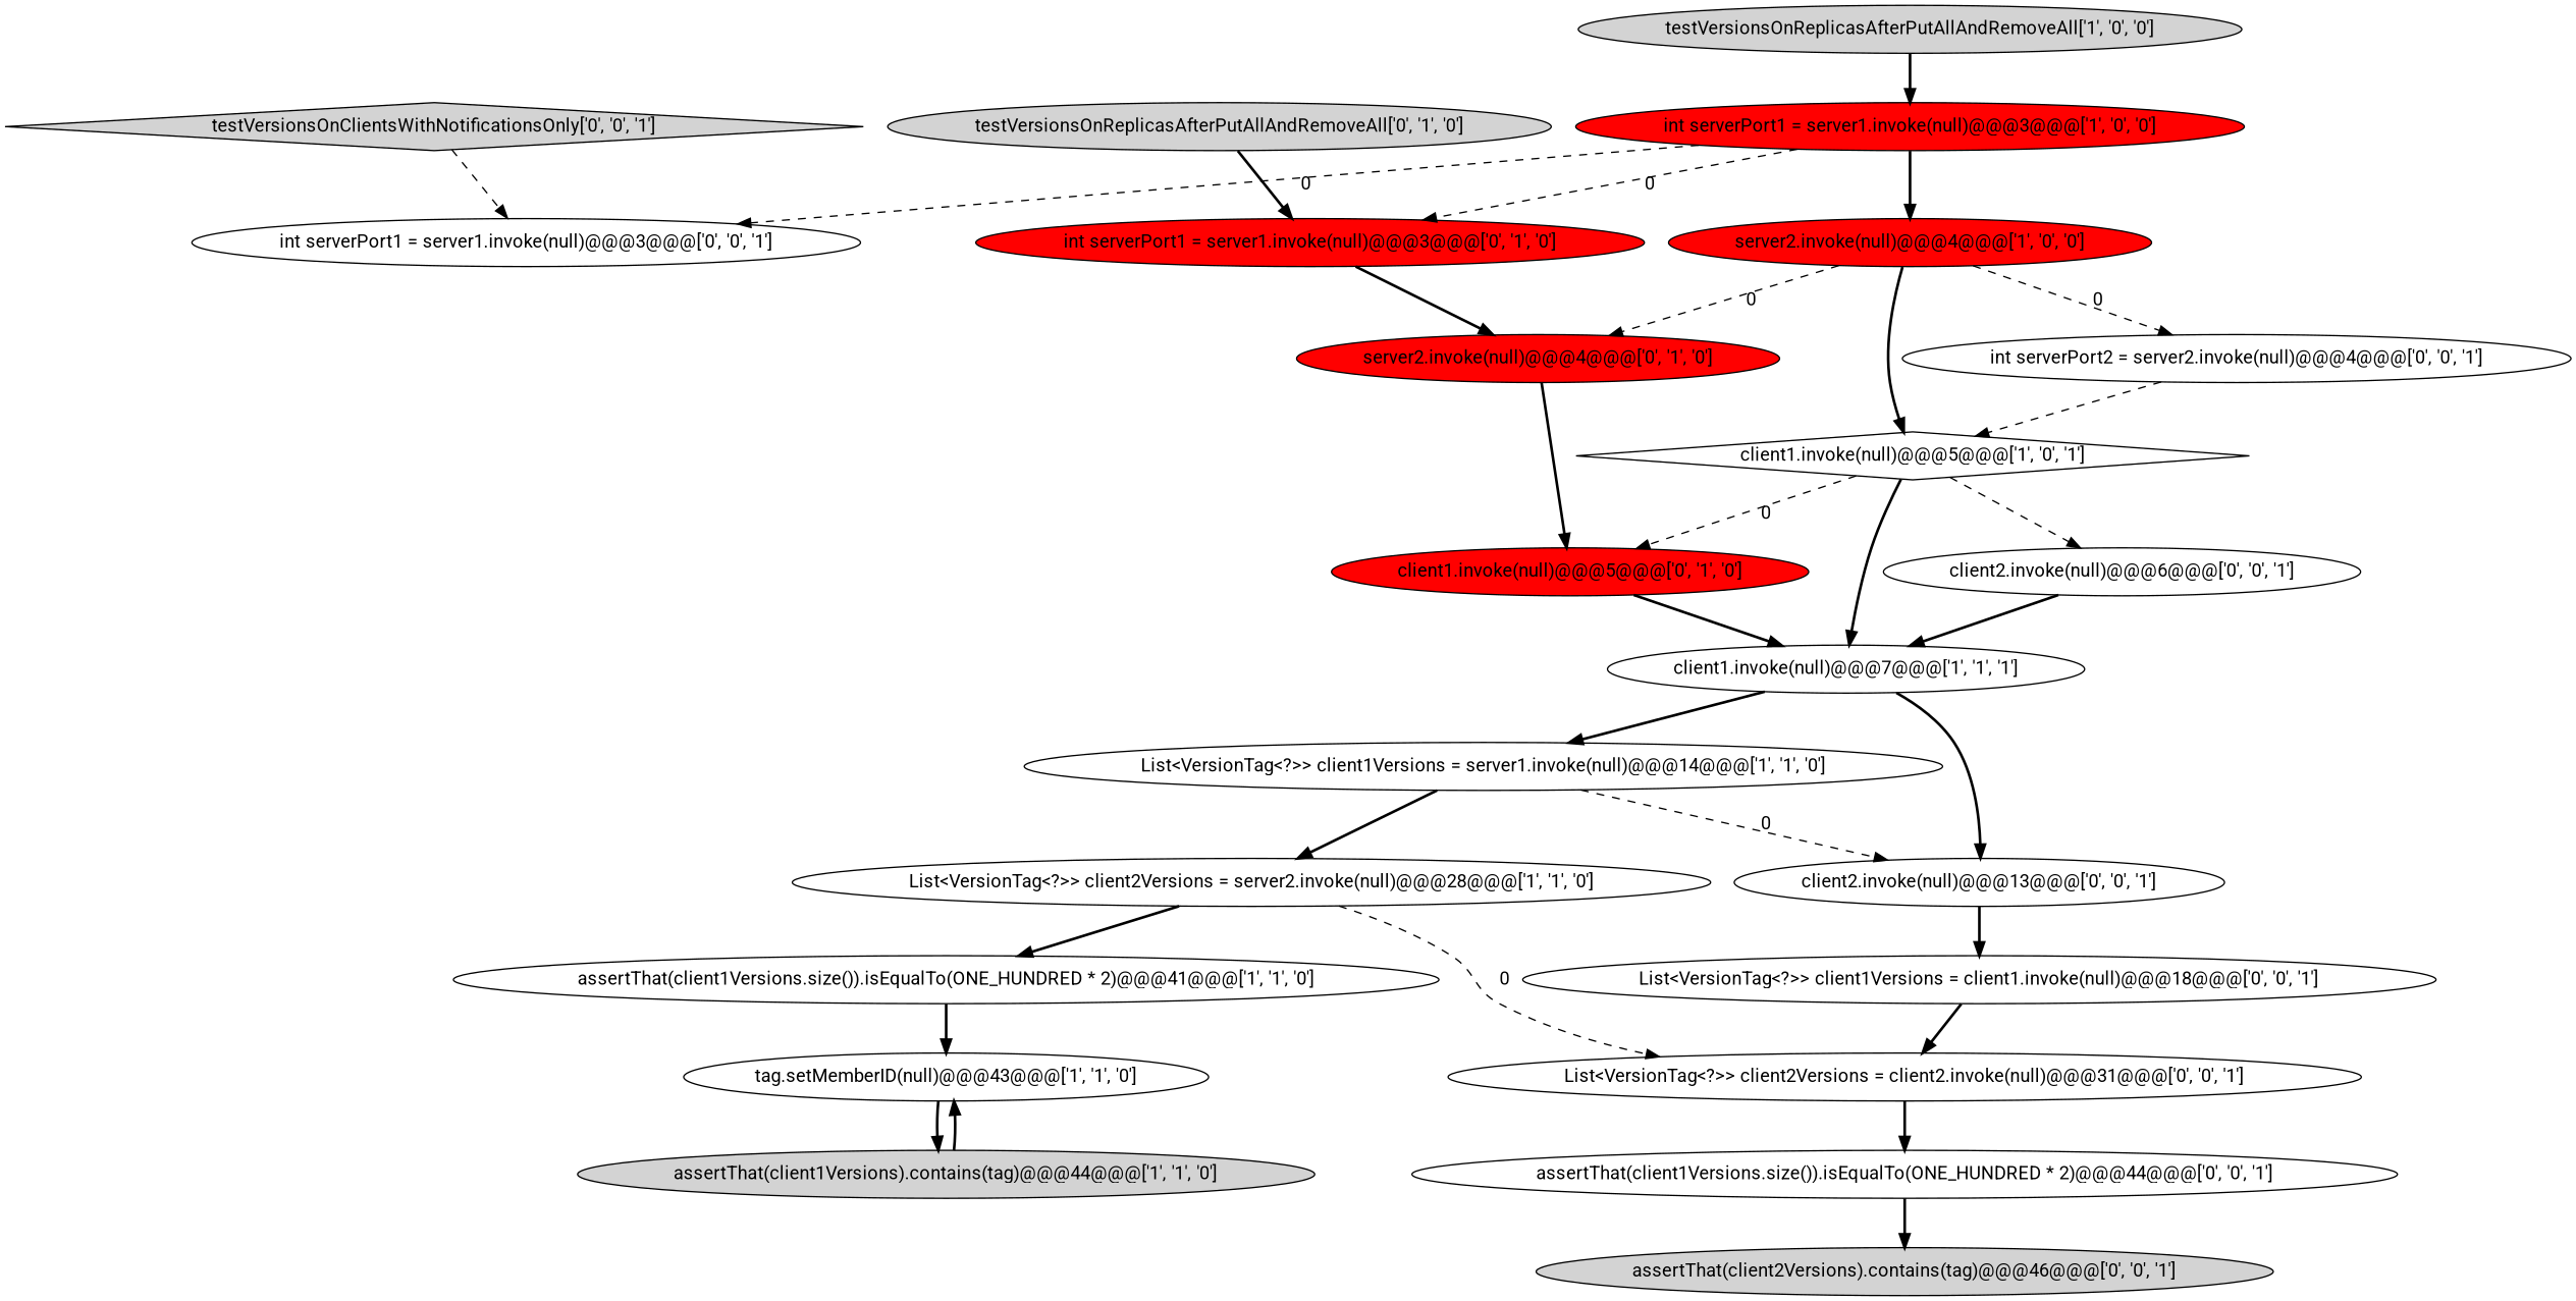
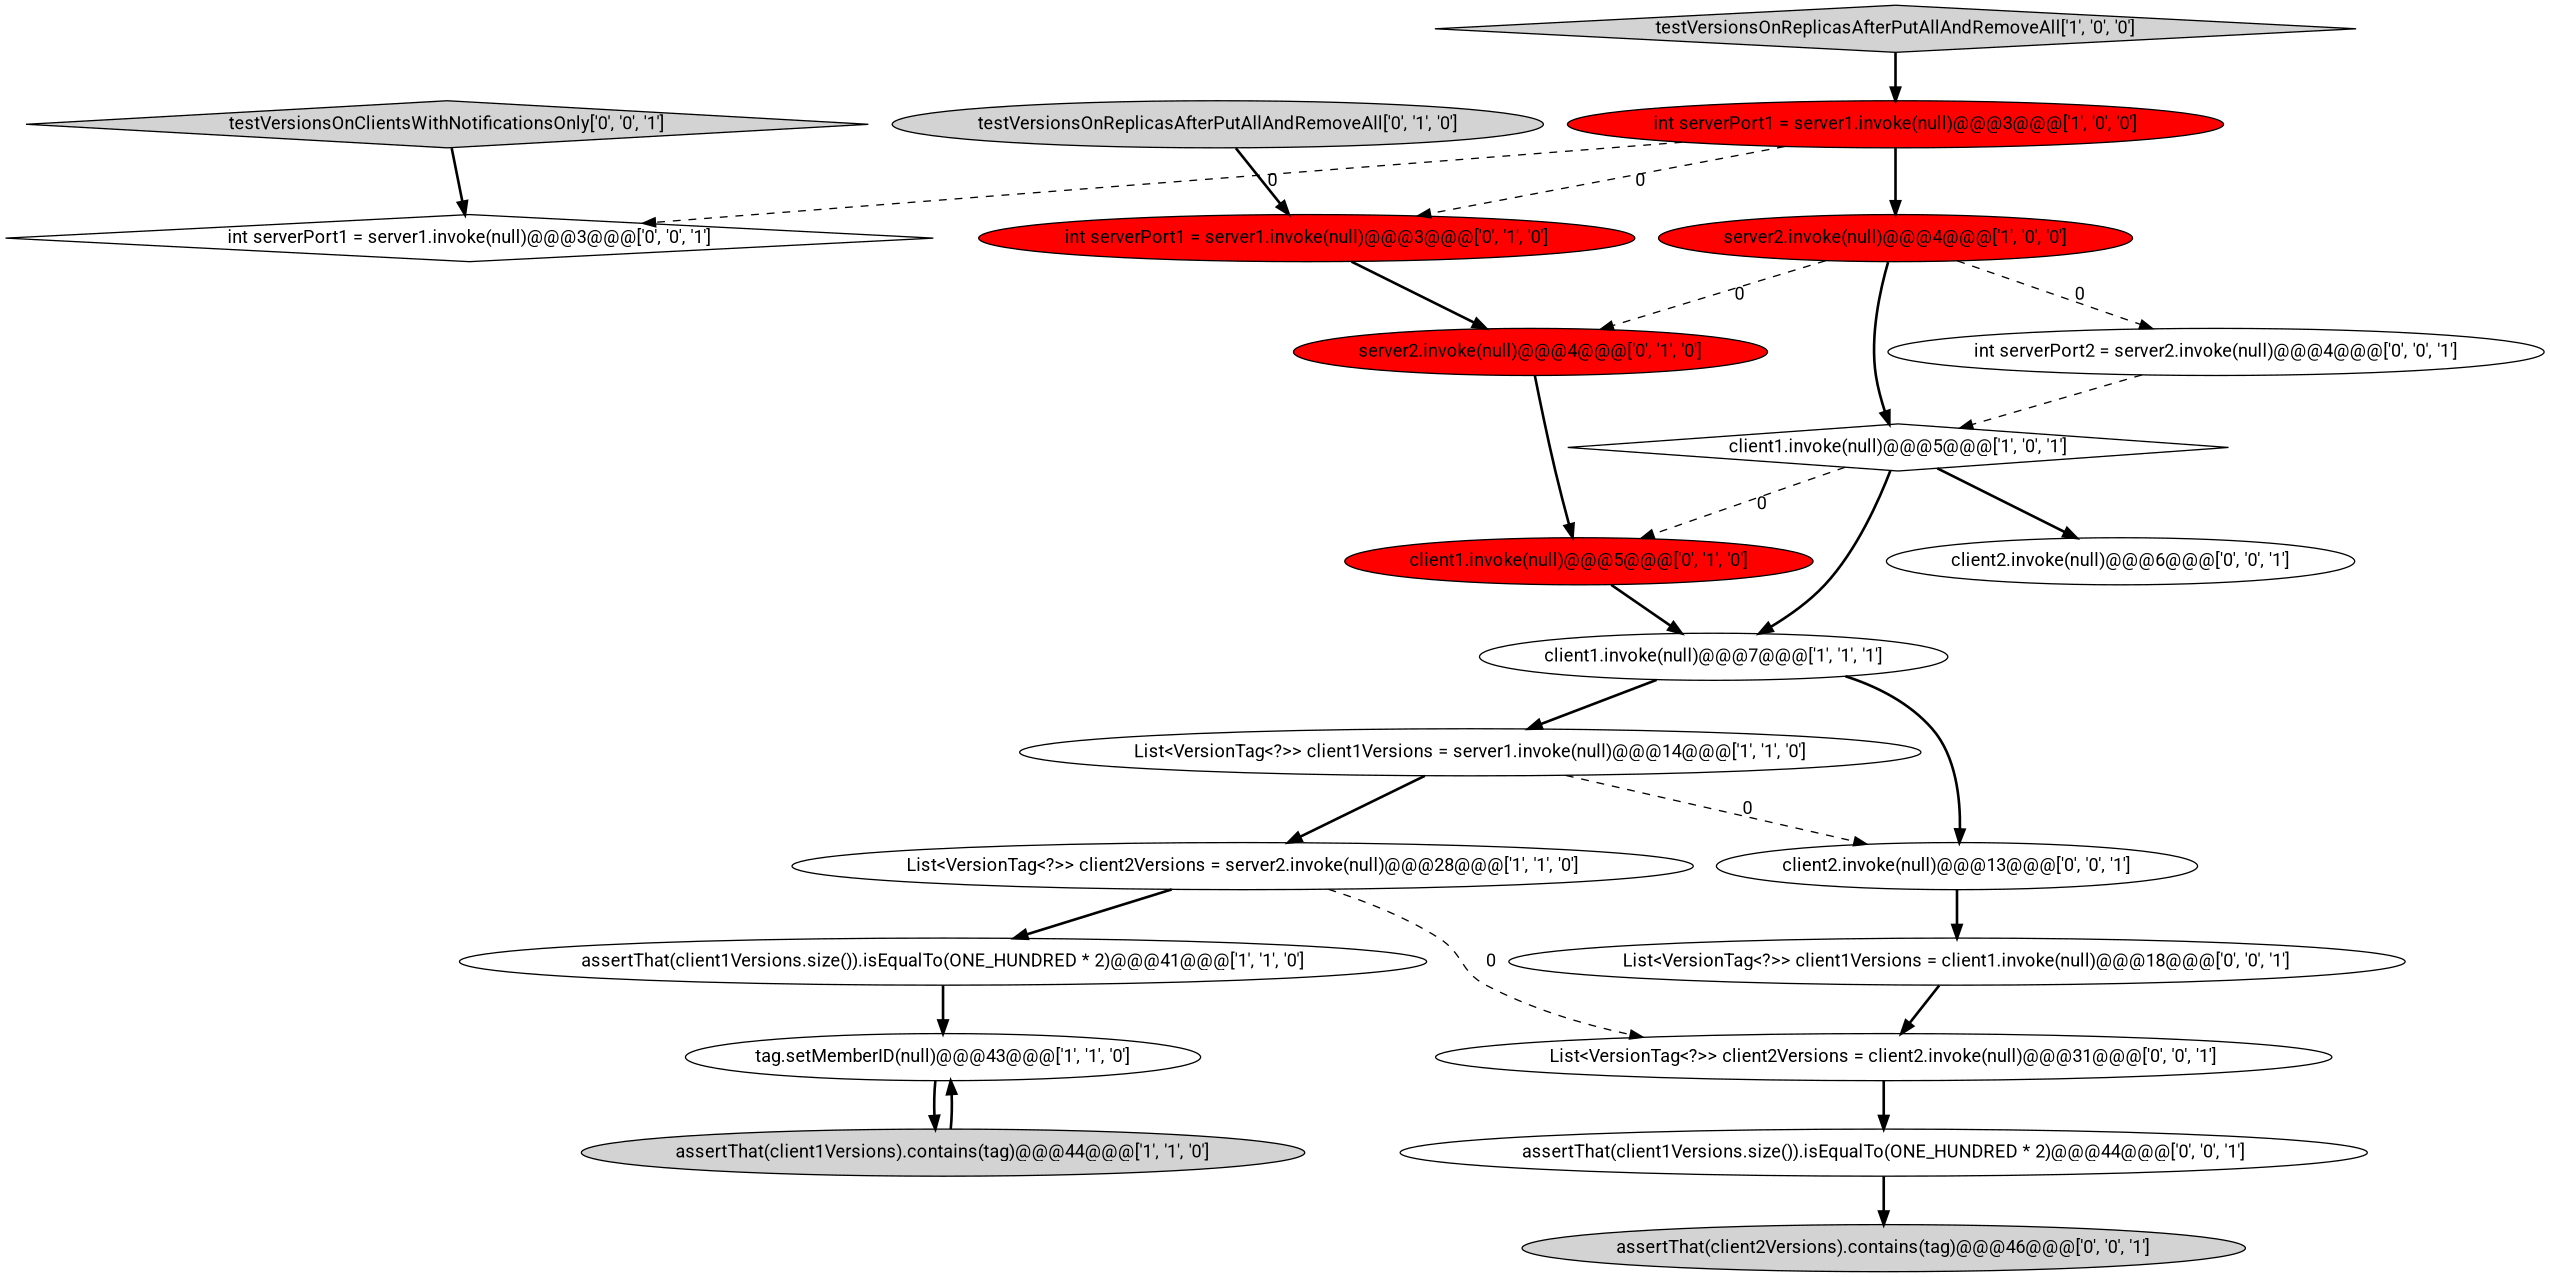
  digraph {
    fontname=Roboto
    node [fillcolor=white fontname=Roboto shape=ellipse style=filled]
    edge [fontname=Roboto style=bold]
    n1 [label="List<VersionTag<?>> client2Versions = server2.invoke(null)@@@28@@@['1', '1', '0']"]
    n2 [label="List<VersionTag<?>> client2Versions = client2.invoke(null)@@@31@@@['0', '0', '1']"]
    n3 [label="assertThat(client1Versions.size()).isEqualTo(ONE_HUNDRED * 2)@@@41@@@['1', '1', '0']"]
    n4 [label="assertThat(client1Versions.size()).isEqualTo(ONE_HUNDRED * 2)@@@44@@@['0', '0', '1']"]
    n5 [label="tag.setMemberID(null)@@@43@@@['1', '1', '0']"]
    n6 [fillcolor=lightgray label="assertThat(client2Versions).contains(tag)@@@46@@@['0', '0', '1']"]
    n7 [fillcolor=red label="int serverPort1 = server1.invoke(null)@@@3@@@['1', '0', '0']"]
-   n8 [label="int serverPort1 = server1.invoke(null)@@@3@@@['0', '0', '1']"]
+   n8 [label="int serverPort1 = server1.invoke(null)@@@3@@@['0', '0', '1']" shape=diamond]
    n9 [fillcolor=red label="server2.invoke(null)@@@4@@@['1', '0', '0']"]
    n10 [fillcolor=red label="int serverPort1 = server1.invoke(null)@@@3@@@['0', '1', '0']"]
    n11 [fillcolor=red label="server2.invoke(null)@@@4@@@['0', '1', '0']"]
    n12 [label="client1.invoke(null)@@@5@@@['1', '0', '1']" shape=diamond]
    n13 [label="int serverPort2 = server2.invoke(null)@@@4@@@['0', '0', '1']"]
    n14 [fillcolor=red label="client1.invoke(null)@@@5@@@['0', '1', '0']"]
    n15 [label="client1.invoke(null)@@@7@@@['1', '1', '1']"]
    n16 [label="List<VersionTag<?>> client1Versions = server1.invoke(null)@@@14@@@['1', '1', '0']"]
    n17 [label="client2.invoke(null)@@@13@@@['0', '0', '1']"]
    n18 [fillcolor=lightgray label="testVersionsOnReplicasAfterPutAllAndRemoveAll['0', '1', '0']"]
    n19 [label="client2.invoke(null)@@@6@@@['0', '0', '1']"]
    n20 [label="List<VersionTag<?>> client1Versions = client1.invoke(null)@@@18@@@['0', '0', '1']"]
    n21 [fillcolor=lightgray label="assertThat(client1Versions).contains(tag)@@@44@@@['1', '1', '0']"]
-   n22 [fillcolor=lightgray label="testVersionsOnReplicasAfterPutAllAndRemoveAll['1', '0', '0']"]
+   n22 [fillcolor=lightgray label="testVersionsOnReplicasAfterPutAllAndRemoveAll['1', '0', '0']" shape=diamond]
    n23 [fillcolor=lightgray label="testVersionsOnClientsWithNotificationsOnly['0', '0', '1']" shape=diamond]
    n1 -> n2 [label=0 style=dashed]
    n1 -> n3
    n2 -> n4
    n3 -> n5
    n4 -> n6
    n5 -> n21
    n7 -> n8 [label=0 style=dashed]
    n7 -> n9
    n7 -> n10 [label=0 style=dashed]
    n9 -> n11 [label=0 style=dashed]
    n9 -> n12
    n9 -> n13 [label=0 style=dashed]
    n10 -> n11
    n11 -> n14
    n12 -> n14 [label=0 style=dashed]
    n12 -> n15
-   n12 -> n19 [style=dashed]
+   n12 -> n19
    n13 -> n12 [style=dashed]
    n14 -> n15
    n15 -> n16
    n15 -> n17
    n16 -> n1
    n16 -> n17 [label=0 style=dashed]
    n17 -> n20
    n18 -> n10
-   n19 -> n15
    n20 -> n2
    n21 -> n5
    n22 -> n7
-   n23 -> n8 [style=dashed]
+   n23 -> n8
  }
